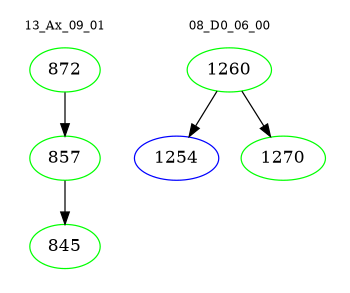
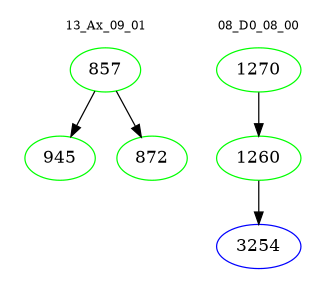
  digraph {
    node [color=green]
    edge [color=black]
    n1 [label=857]
-   n2 [label=845]
+   n2 [label=945]
    n3 [label=872]
    n4 [label=1260]
-   n5 [color=blue label=1254]
+   n5 [color=blue label=3254]
    n6 [label=1270]
    subgraph cluster_1 {
      color=white
      fontsize=10
      label="13_Ax_09_01"
      n1
      n2
      n3
    }
    subgraph cluster_2 {
      color=white
      fontsize=10
-     label="08_D0_06_00"
+     label="08_D0_08_00"
      n4
      n5
      n6
    }
    n1 -> n2
-   n3 -> n1
+   n1 -> n3
    n4 -> n5
-   n4 -> n6
+   n6 -> n4
  }
